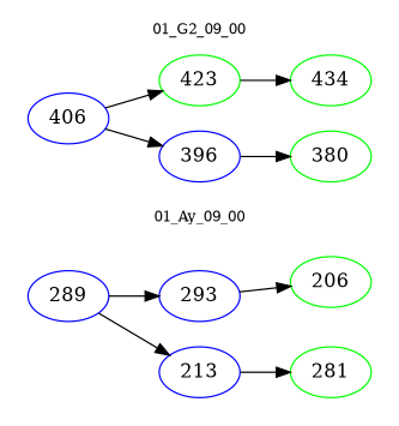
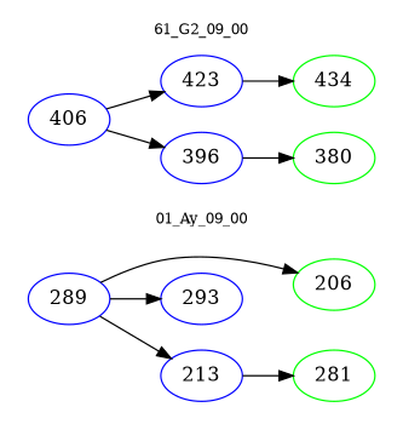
  digraph {
    rankdir=LR
    node [color=blue]
    edge [color=black]
    n1 [label=289]
    n2 [label=213]
    n3 [label=293]
    n4 [color=green label=281]
    n5 [color=green label=206]
    n6 [label=406]
    n7 [label=396]
-   n8 [color=green label=423]
+   n8 [label=423]
    n9 [color=green label=380]
    n10 [color=green label=434]
    subgraph cluster_1 {
      color=white
      fontsize=10
      label="01_Ay_09_00"
      n1
      n2
      n3
      n4
      n5
    }
    subgraph cluster_2 {
      color=white
      fontsize=10
-     label="01_G2_09_00"
+     label="61_G2_09_00"
      n6
      n7
      n8
      n9
      n10
    }
    n1 -> n2
    n1 -> n3
    n2 -> n4
-   n3 -> n5
+   n1 -> n5
    n6 -> n7
    n6 -> n8
    n7 -> n9
    n8 -> n10
  }
